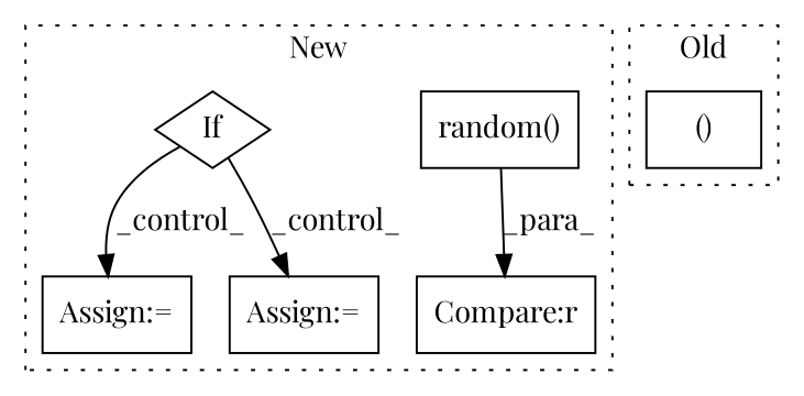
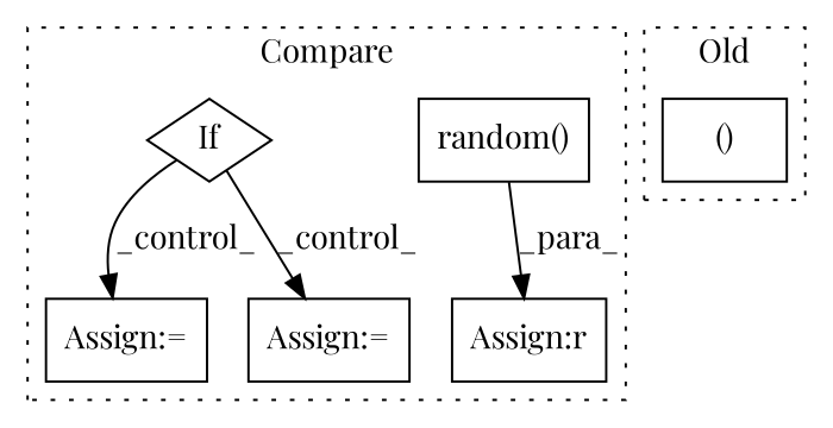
  digraph {
    fontname="Playfair Display"
    node [a=68 fontname="Playfair Display" l=3 s=2434 shape=box]
    edge [fontname="Playfair Display"]
    n1 [a=75 l=15 label="random()"]
-   n2 [a=40 l=21 label="Compare:r"]
+   n2 [a=40 l=21 label="Assign:r"]
    n3 [a=96 label=If s=2431 shape=diamond]
    n4 [label="Assign:=" s=2506]
    n5 [label="Assign:=" s=2472]
    n6 [a=54 l=5 label="()" s=2011]
    subgraph cluster_1 {
-     label=New
+     label=Compare
      style=dotted
      n1
      n2
      n3
      n4
      n5
    }
    subgraph cluster_2 {
      label=Old
      style=dotted
      n6
    }
    n1 -> n2 [label=_para_]
    n3 -> n4 [label=_control_]
    n3 -> n5 [label=_control_]
  }
